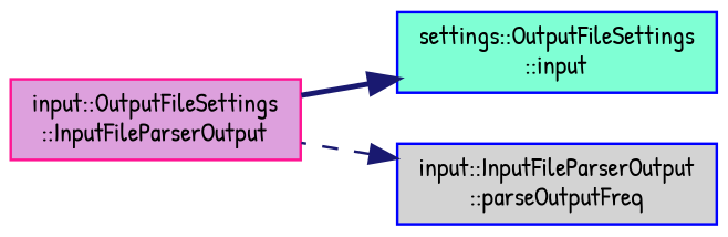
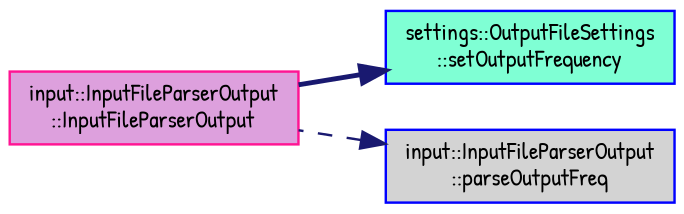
  digraph {
    fontname="Patrick Hand"
    rankdir=RL
    node [color=blue fontname="Patrick Hand" fontsize=10 shape=record style=filled]
    edge [color=midnightblue dir=back fontname="Patrick Hand" fontsize=10 labelfontname=Helvetica labelfontsize=10]
-   n1 [fillcolor=aquamarine fontcolor=black height=0.2 label="settings::OutputFileSettings\l::input" width=0.4]
-   n2 [color=deeppink fillcolor=plum height=0.2 label="input::OutputFileSettings\l::InputFileParserOutput" width=0.4]
+   n1 [fillcolor=aquamarine fontcolor=black height=0.2 label="settings::OutputFileSettings\l::setOutputFrequency" width=0.4]
+   n2 [color=deeppink fillcolor=plum height=0.2 label="input::InputFileParserOutput\l::InputFileParserOutput" width=0.4]
    n3 [fillcolor=lightgrey height=0.2 label="input::InputFileParserOutput\l::parseOutputFreq" width=0.4]
    n1 -> n2 [style=bold]
    n3 -> n2 [style=dashed]
  }
